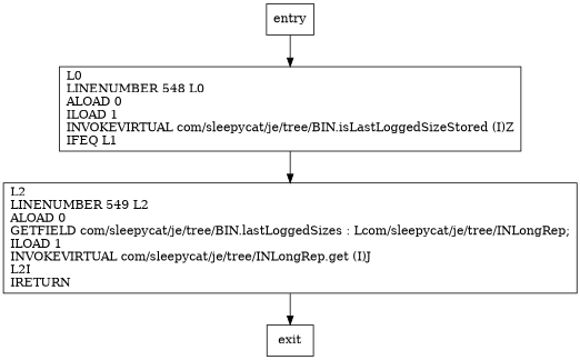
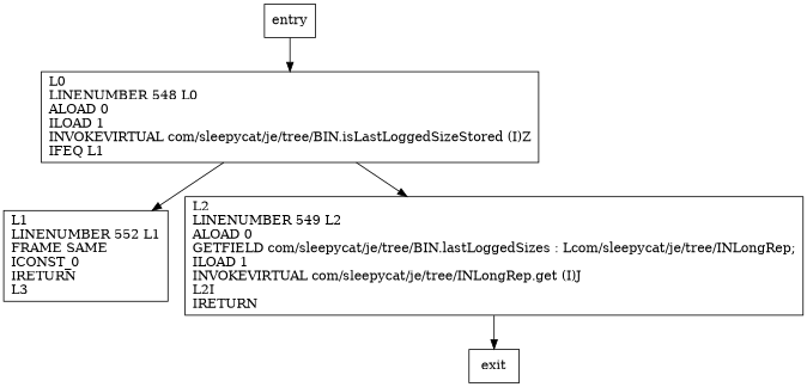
  digraph {
    node [shape=record]
    n1 [label="L0\lLINENUMBER 548 L0\lALOAD 0\lILOAD 1\lINVOKEVIRTUAL com/sleepycat/je/tree/BIN.isLastLoggedSizeStored (I)Z\lIFEQ L1\l"]
+   n2 [label="L1\lLINENUMBER 552 L1\lFRAME SAME\lICONST_0\lIRETURN\lL3\l"]
    n3 [label="L2\lLINENUMBER 549 L2\lALOAD 0\lGETFIELD com/sleepycat/je/tree/BIN.lastLoggedSizes : Lcom/sleepycat/je/tree/INLongRep;\lILOAD 1\lINVOKEVIRTUAL com/sleepycat/je/tree/INLongRep.get (I)J\lL2I\lIRETURN\l"]
    exit
    entry
+   n1 -> n2
    n1 -> n3
    n3 -> exit
    entry -> n1
  }
